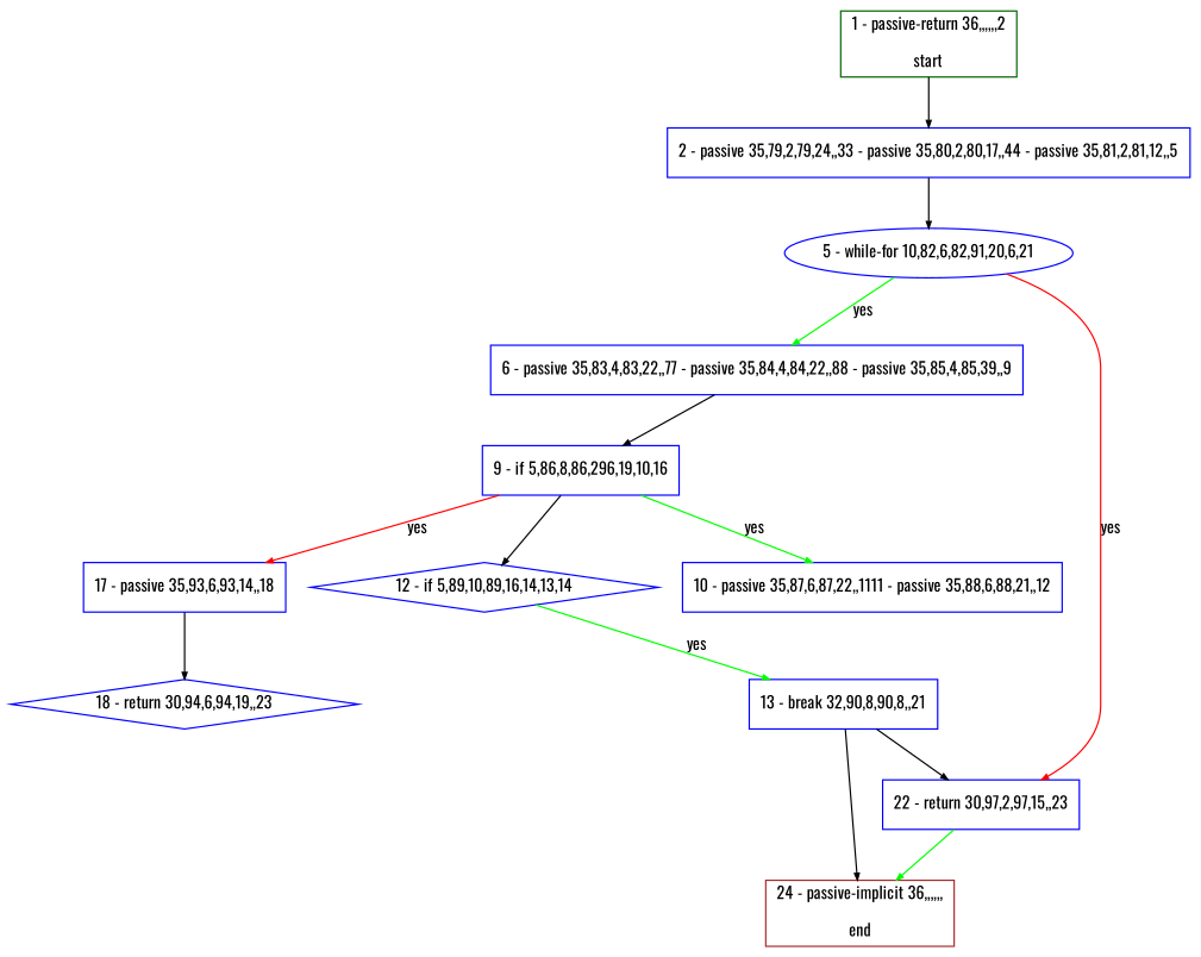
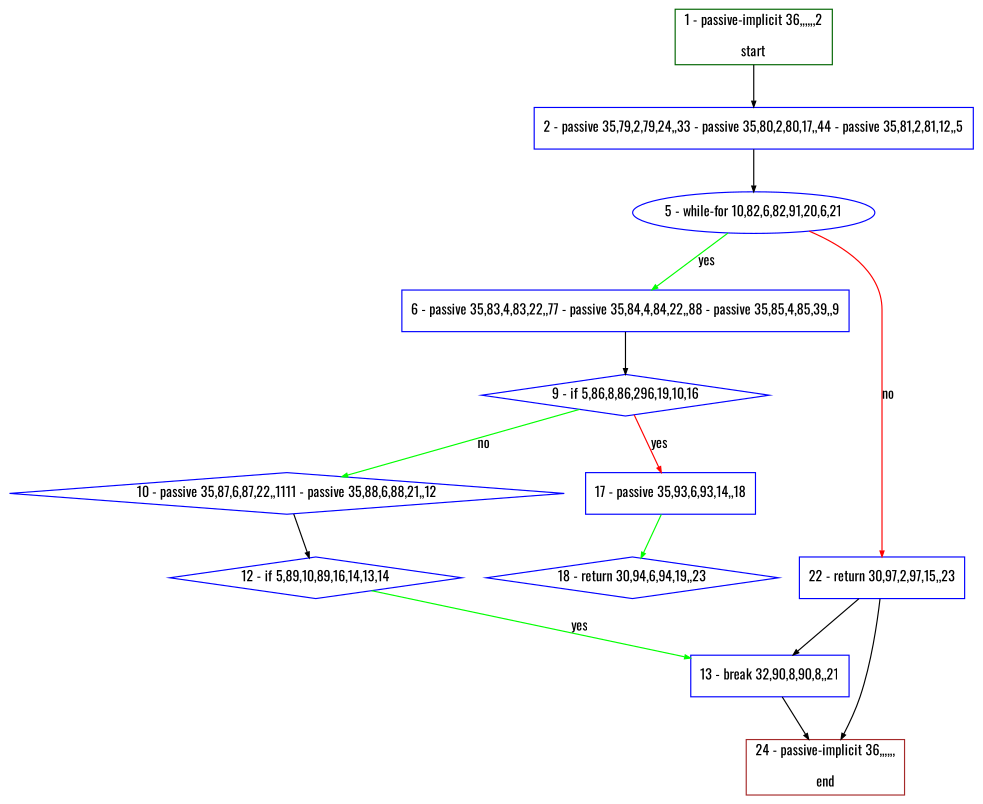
  digraph {
    bgcolor=white
    compound=true
    fillcolor="#FFFFCC"
    fontname=Oswald
    fontsize=12
    pack=true
    packmode=clust
    style="rounded,filled"
    node [color="#0000ff" compound=true fillcolor="#ffffff" fixedsize=false fontname=Oswald fontsize=12 node_initialized=no shape=box style=filled]
    edge [arrowhead=normal arrowsize=0.5 arrowtail=none color="#000000" compound=true dir=forward fontcolor=black fontname=Oswald fontsize=12]
    n1 [label="2 - passive 35,79,2,79,24,,33 - passive 35,80,2,80,17,,44 - passive 35,81,2,81,12,,5"]
    n2 [label="5 - while-for 10,82,6,82,91,20,6,21" shape=oval]
    n3 [label="6 - passive 35,83,4,83,22,,77 - passive 35,84,4,84,22,,88 - passive 35,85,4,85,39,,9"]
    n4 [label="22 - return 30,97,2,97,15,,23"]
-   n5 [color="#006400" label="1 - passive-return 36,,,,,,2\n\nstart"]
-   n6 [label="9 - if 5,86,8,86,296,19,10,16"]
+   n5 [color="#006400" label="1 - passive-implicit 36,,,,,,2\n\nstart"]
+   n6 [label="9 - if 5,86,8,86,296,19,10,16" shape=diamond]
    n7 [color="#a52a2a" label="24 - passive-implicit 36,,,,,,\n\nend"]
-   n8 [label="10 - passive 35,87,6,87,22,,1111 - passive 35,88,6,88,21,,12"]
+   n8 [label="10 - passive 35,87,6,87,22,,1111 - passive 35,88,6,88,21,,12" shape=diamond]
    n9 [label="17 - passive 35,93,6,93,14,,18"]
    n10 [label="12 - if 5,89,10,89,16,14,13,14" shape=diamond]
    n11 [label="18 - return 30,94,6,94,19,,23" shape=diamond]
    n12 [label="13 - break 32,90,8,90,8,,21"]
    n1 -> n2
    n2 -> n3 [color="#00ff00" label=yes]
-   n2 -> n4 [color="#ff0000" label=yes]
+   n2 -> n4 [color="#ff0000" label=no]
    n3 -> n6
-   n4 -> n7 [color="#00ff00"]
+   n4 -> n7
    n5 -> n1
-   n6 -> n8 [color="#00ff00" label=yes]
+   n6 -> n8 [color="#00ff00" label=no]
    n6 -> n9 [color="#ff0000" label=yes]
-   n6 -> n10
-   n9 -> n11
+   n8 -> n10
+   n9 -> n11 [color="#00ff00"]
    n10 -> n12 [color="#00ff00" label=yes]
-   n12 -> n4
+   n4 -> n12
    n12 -> n7
  }
